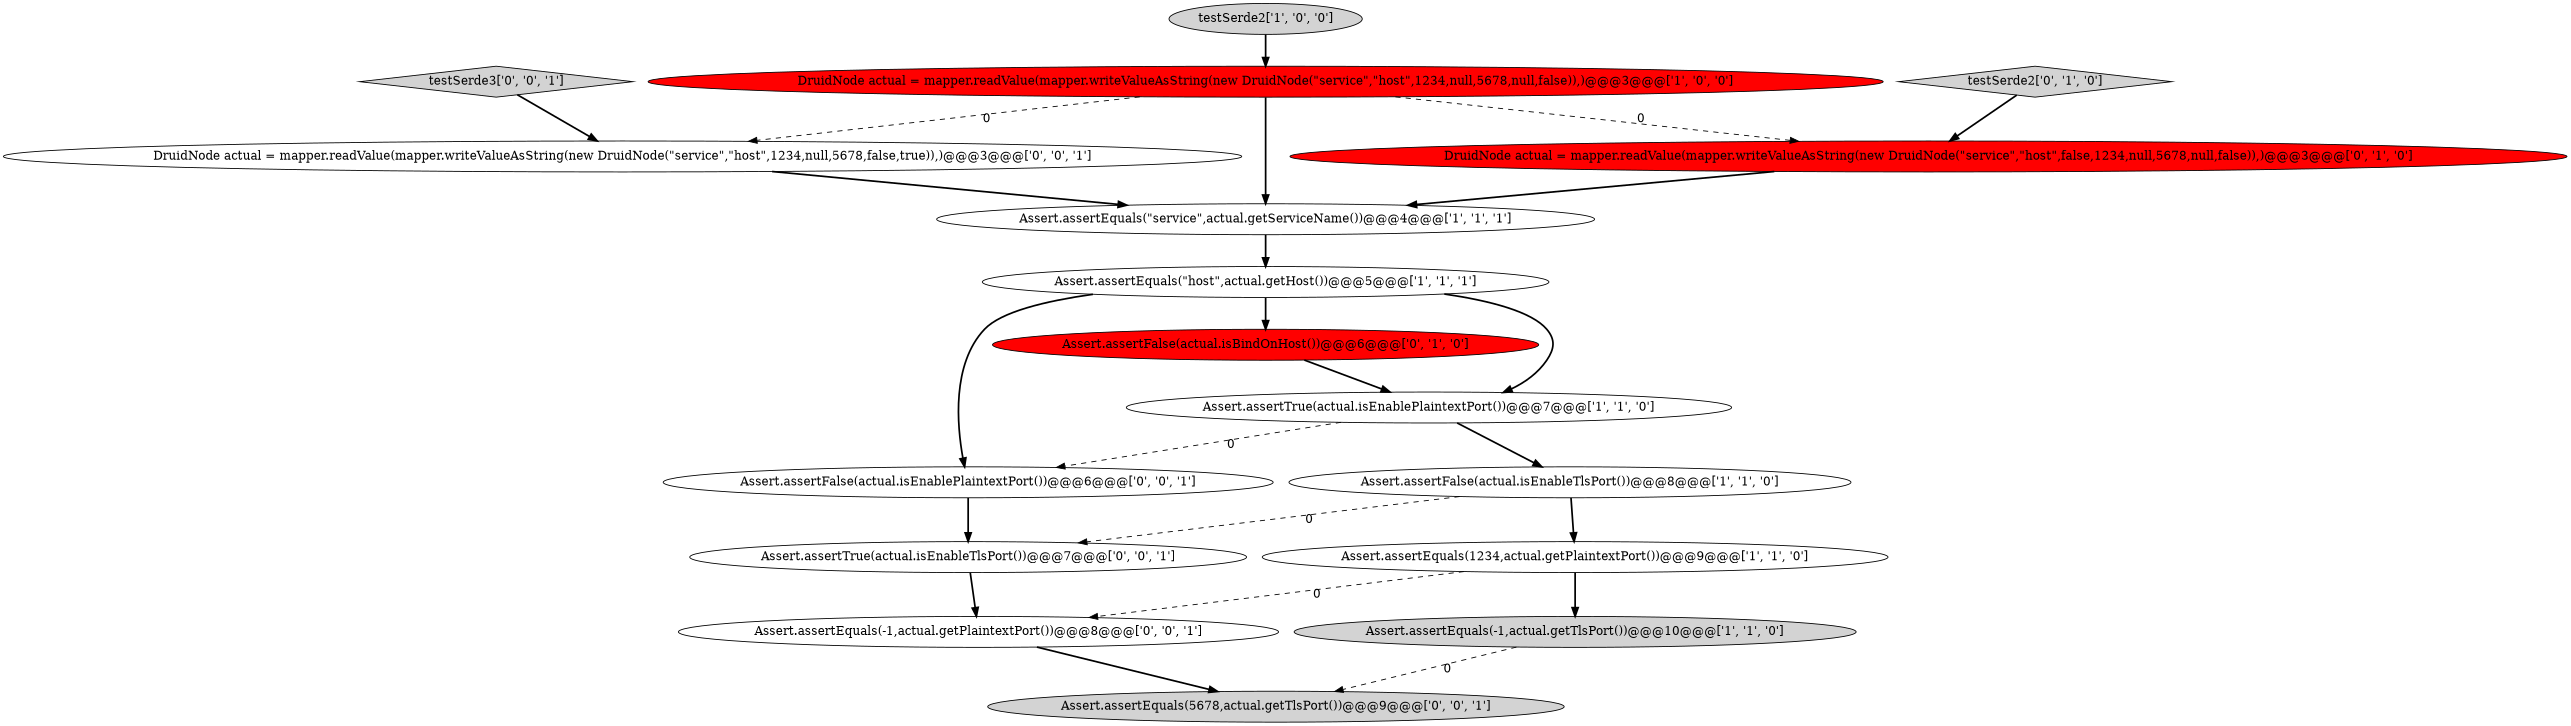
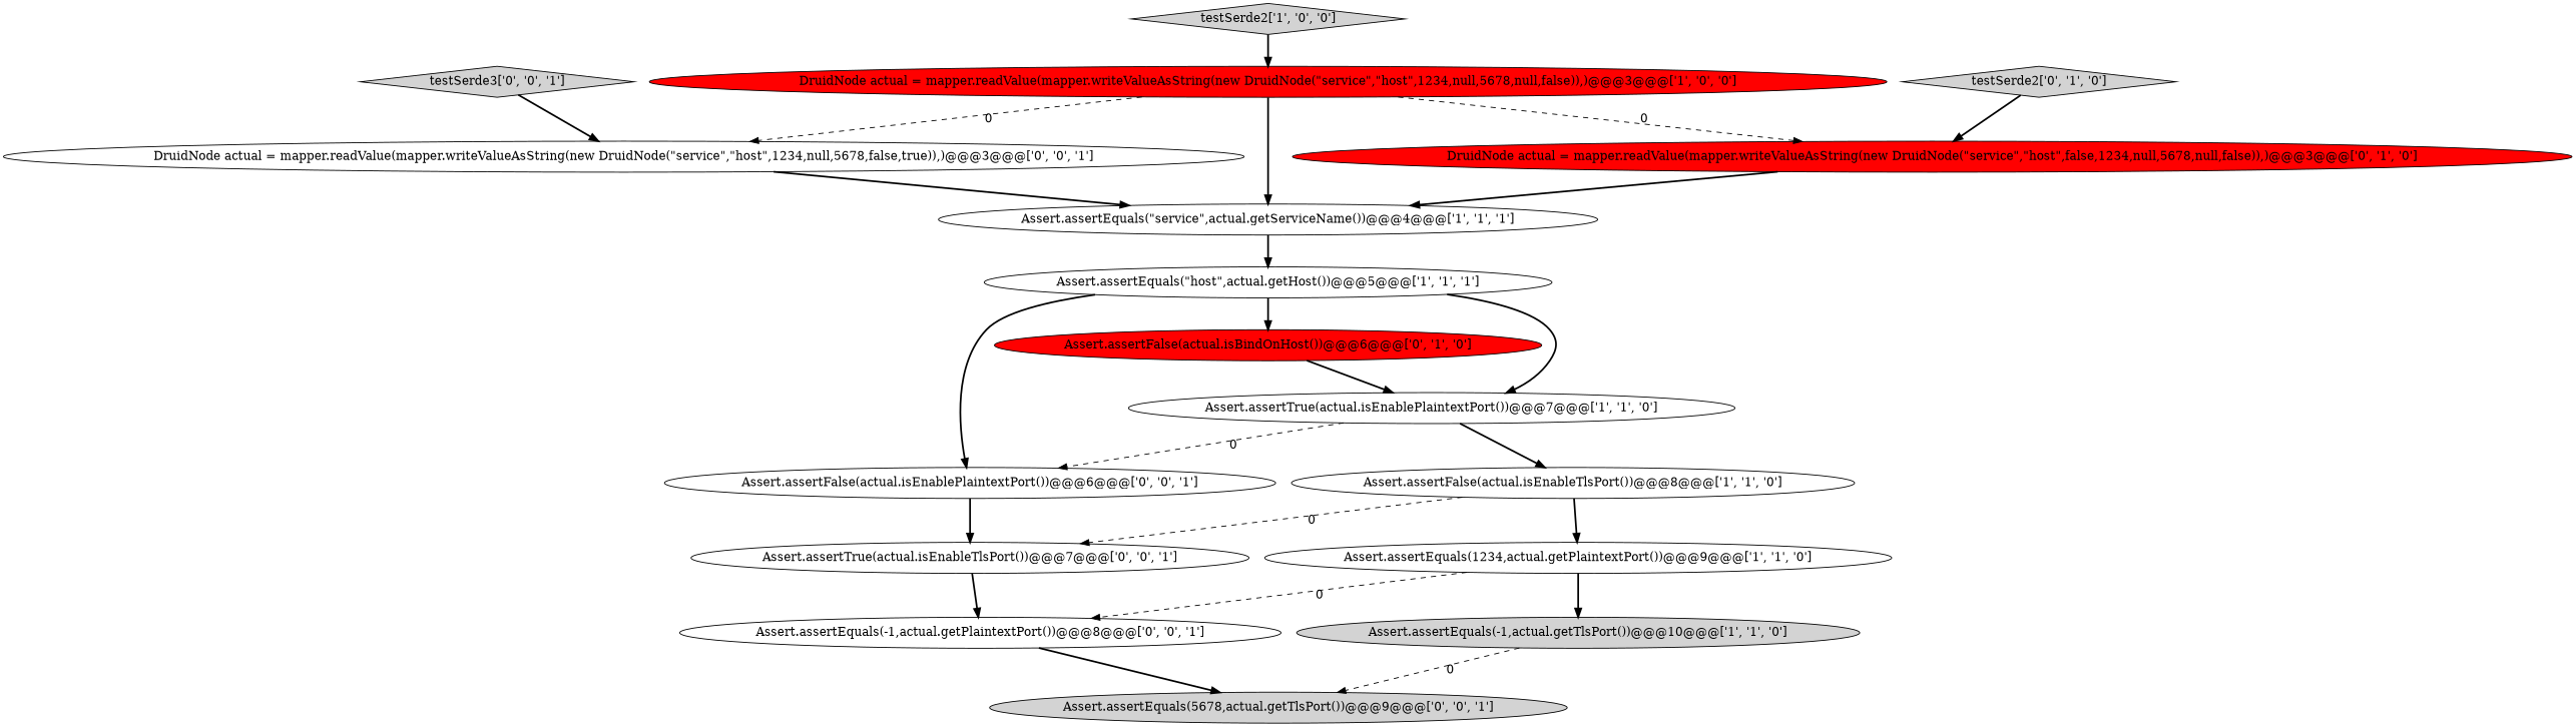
  digraph {
    node [fillcolor=white shape=ellipse style=filled]
    edge [style=bold]
    n1 [fillcolor=red label="DruidNode actual = mapper.readValue(mapper.writeValueAsString(new DruidNode(\"service\",\"host\",false,1234,null,5678,null,false)),)@@@3@@@['0', '1', '0']"]
    n2 [label="Assert.assertEquals(\"service\",actual.getServiceName())@@@4@@@['1', '1', '1']"]
    n3 [label="Assert.assertEquals(\"host\",actual.getHost())@@@5@@@['1', '1', '1']"]
    n4 [label="Assert.assertFalse(actual.isEnablePlaintextPort())@@@6@@@['0', '0', '1']"]
    n5 [fillcolor=red label="Assert.assertFalse(actual.isBindOnHost())@@@6@@@['0', '1', '0']"]
    n6 [label="Assert.assertTrue(actual.isEnablePlaintextPort())@@@7@@@['1', '1', '0']"]
    n7 [label="Assert.assertTrue(actual.isEnableTlsPort())@@@7@@@['0', '0', '1']"]
    n8 [fillcolor=lightgray label="Assert.assertEquals(-1,actual.getTlsPort())@@@10@@@['1', '1', '0']"]
    n9 [fillcolor=lightgray label="Assert.assertEquals(5678,actual.getTlsPort())@@@9@@@['0', '0', '1']"]
    n10 [label="Assert.assertEquals(1234,actual.getPlaintextPort())@@@9@@@['1', '1', '0']"]
    n11 [label="Assert.assertEquals(-1,actual.getPlaintextPort())@@@8@@@['0', '0', '1']"]
    n12 [fillcolor=lightgray label="testSerde2['0', '1', '0']" shape=diamond]
    n13 [label="Assert.assertFalse(actual.isEnableTlsPort())@@@8@@@['1', '1', '0']"]
-   n14 [fillcolor=lightgray label="testSerde2['1', '0', '0']"]
+   n14 [fillcolor=lightgray label="testSerde2['1', '0', '0']" shape=diamond]
    n15 [fillcolor=red label="DruidNode actual = mapper.readValue(mapper.writeValueAsString(new DruidNode(\"service\",\"host\",1234,null,5678,null,false)),)@@@3@@@['1', '0', '0']"]
    n16 [label="DruidNode actual = mapper.readValue(mapper.writeValueAsString(new DruidNode(\"service\",\"host\",1234,null,5678,false,true)),)@@@3@@@['0', '0', '1']"]
    n17 [fillcolor=lightgray label="testSerde3['0', '0', '1']" shape=diamond]
    n1 -> n2
    n2 -> n3
    n3 -> n4
    n3 -> n5
    n3 -> n6
    n4 -> n7
    n5 -> n6
    n6 -> n4 [label=0 style=dashed]
    n6 -> n13
    n7 -> n11
    n8 -> n9 [label=0 style=dashed]
    n10 -> n8
    n10 -> n11 [label=0 style=dashed]
    n11 -> n9
    n12 -> n1
    n13 -> n7 [label=0 style=dashed]
    n13 -> n10
    n14 -> n15
    n15 -> n1 [label=0 style=dashed]
    n15 -> n2
    n15 -> n16 [label=0 style=dashed]
    n16 -> n2
    n17 -> n16
  }
